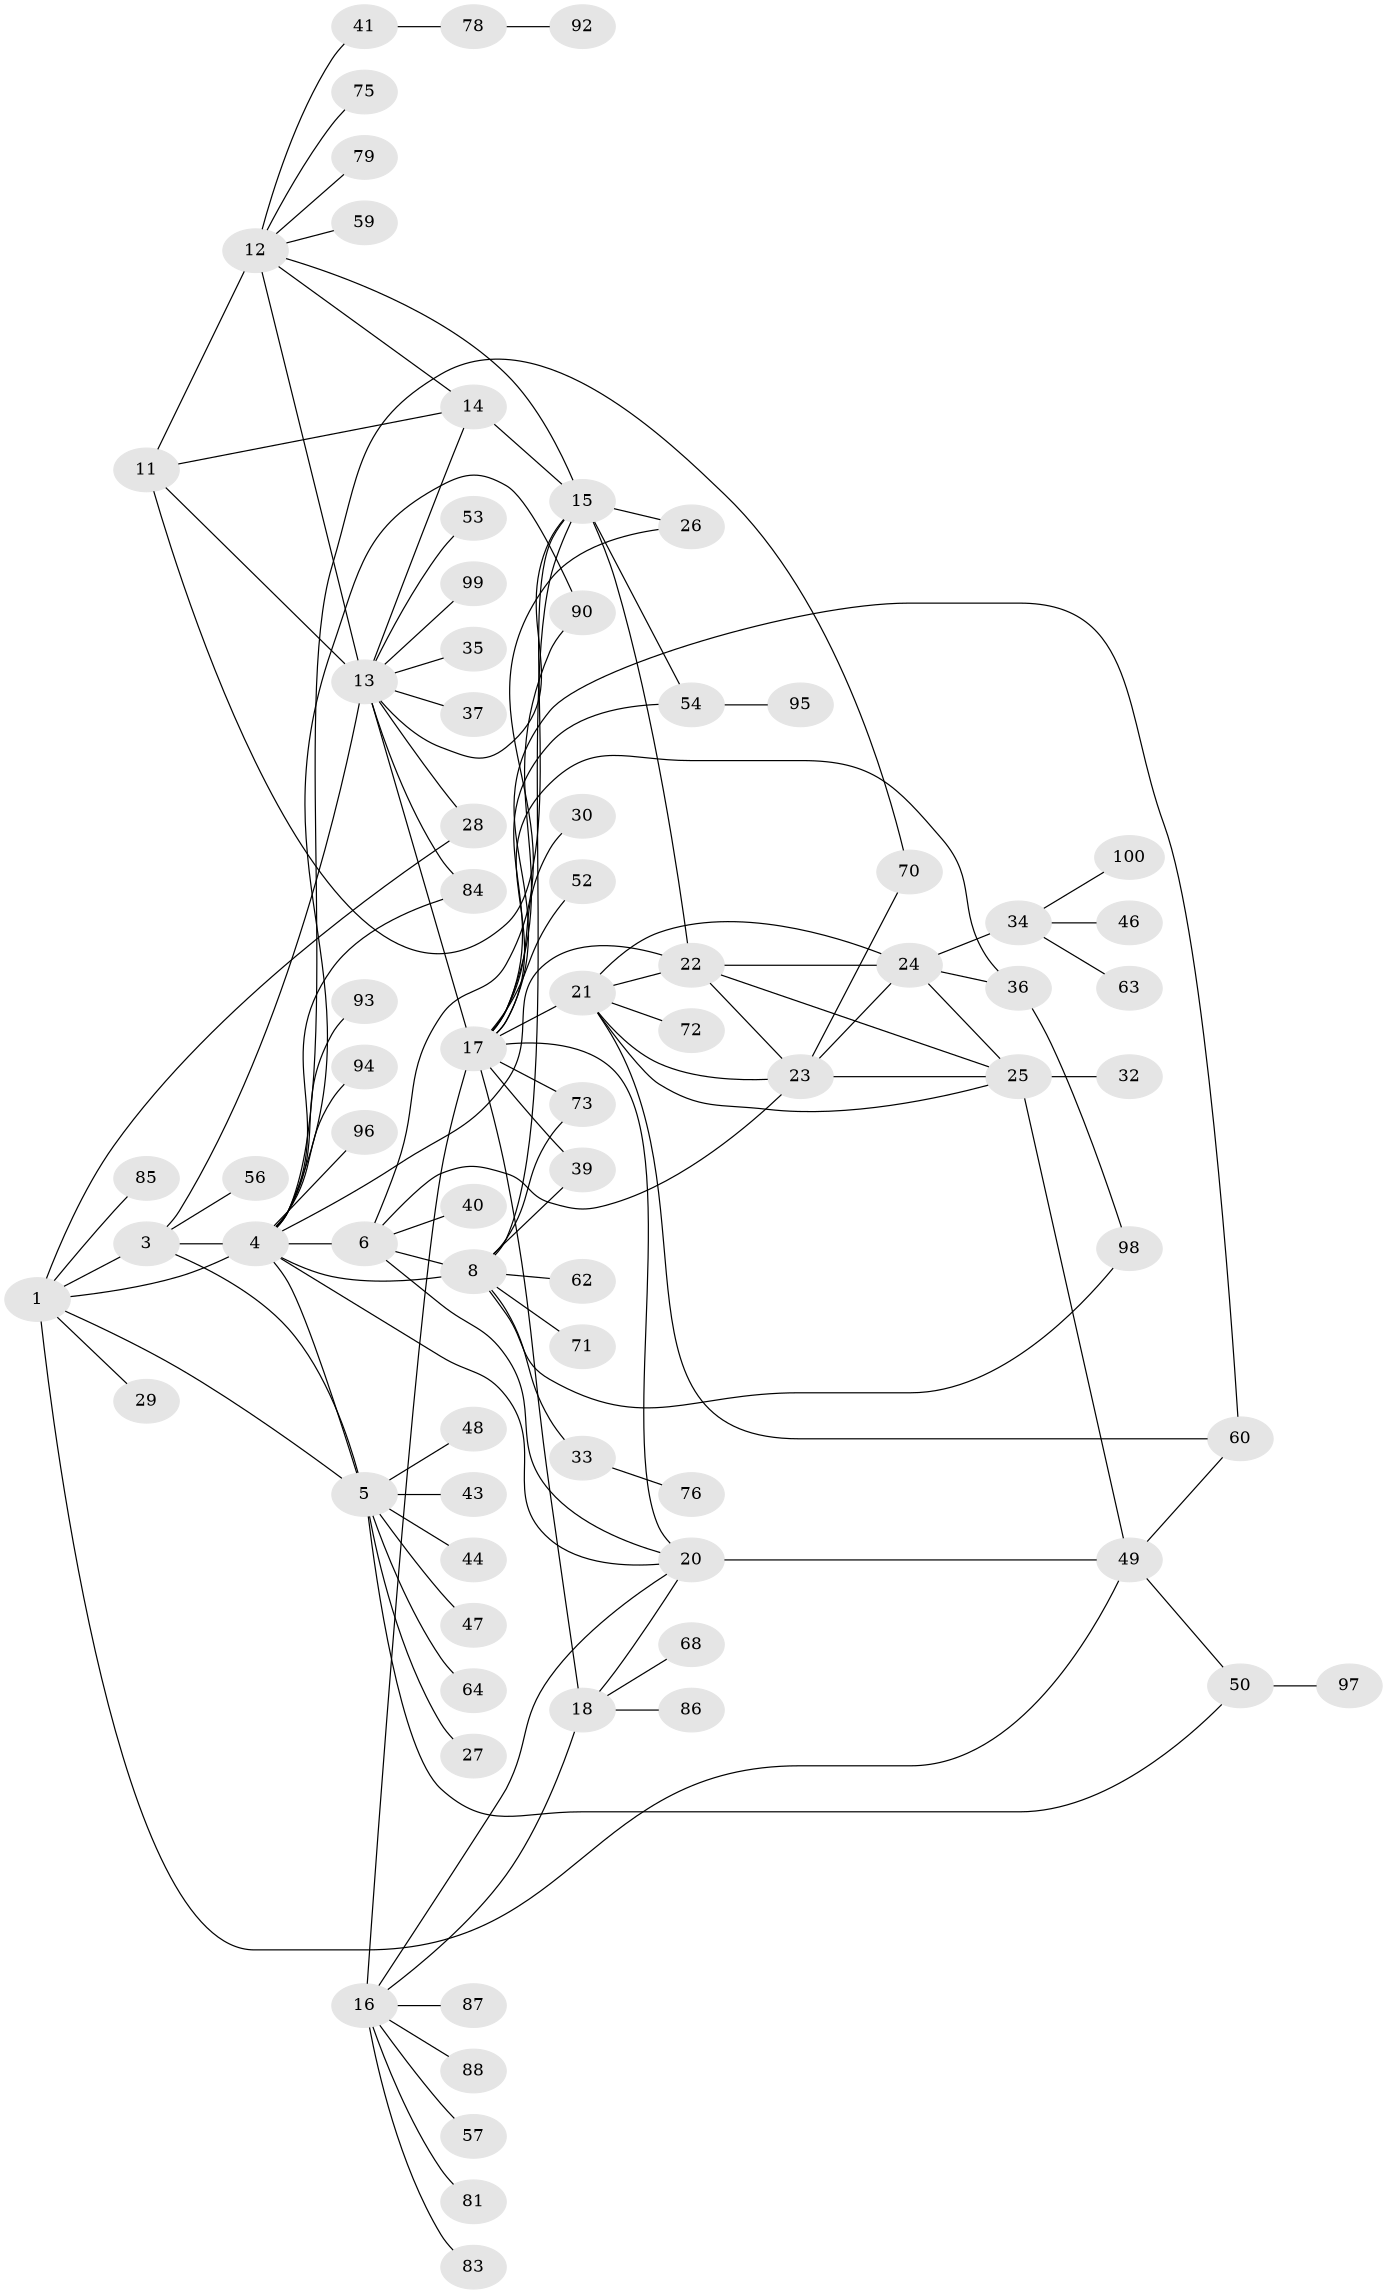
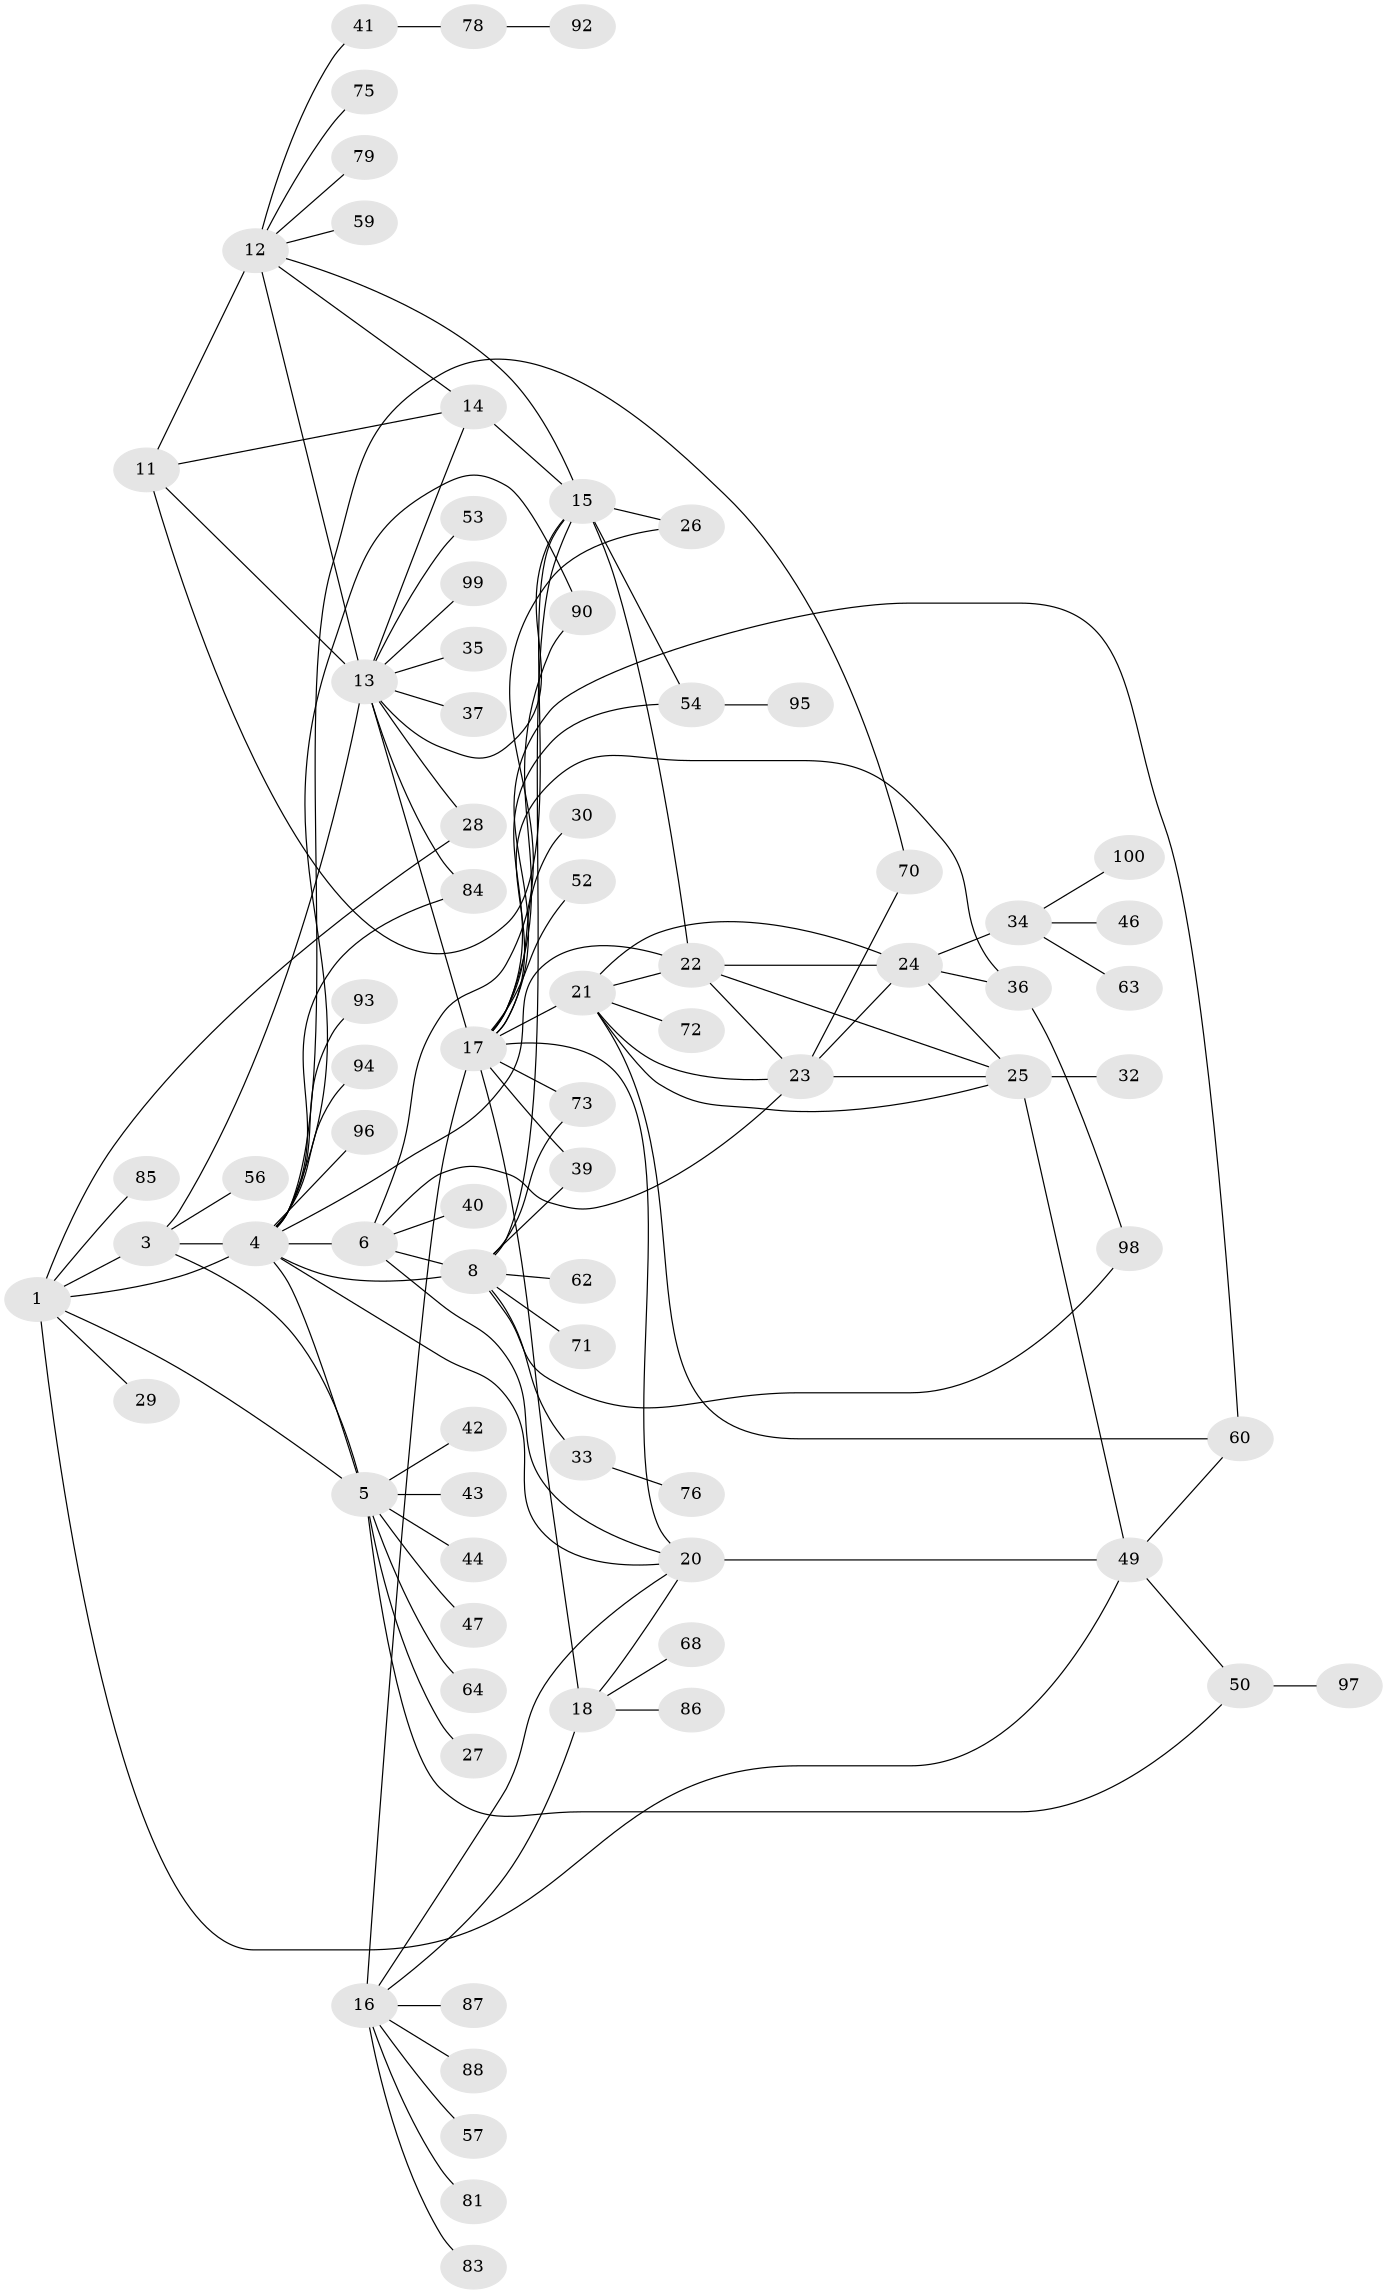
  graph {
    rankdir=LR
    node [color=gray90 style=filled]
    1 [super="+2"]
    3
    4 [super="+7"]
    5 [super="+98"]
    28
    29
    49 [super="+66"]
    85
    13 [super="+82"]
    56
    6 [super="+10"]
    8 [super="+9"]
    20
    22
    70
    84
    90
    93
    94
    96
    27
-   42 [label=48]
+   42
    43
    44
    47
    50 [super="+91"]
    64
    60 [super="+65"]
    15 [super="+89"]
    14 [super="+51"]
    17 [super="+19"]
    35
    37
    53
    99
    23
    26 [super="+55"]
    40
    33 [super="+74"]
    39
    n41 [label=98 super="+77"]
    62
    71
    73
    24 [super="+69"]
    25 [super="+31"]
    97
    54
    76
    12 [super="+58"]
    59
    n52 [label=41]
    75
    79
    11
    78
    18 [super="+45"]
    21 [super="+41"]
    30 [super="+38"]
    36
    52
    95
    16 [super="+80"]
    57
    81
    83
    87
    88
    68
    86
    72
    34 [super="+67"]
    32
    46
    63
    100
    92
    1 -- 3 [weight=2]
    1 -- 4 [weight=2]
    1 -- 5 [weight=2]
    1 -- 28
    1 -- 29
    1 -- 49
    1 -- 85
    3 -- 4
    3 -- 5
    3 -- 13
    3 -- 56
    4 -- 5
    4 -- 6 [weight=2]
    4 -- 8 [weight=2]
    4 -- 20
    4 -- 22
    4 -- 70
    4 -- 84
    4 -- 90
    4 -- 93
    4 -- 94
    4 -- 96
    5 -- 27
    5 -- 42
    5 -- 43
    5 -- 44
    5 -- 47
    5 -- 50
    5 -- 64
    49 -- 50
    49 -- 60
    13 -- 28
    13 -- 84
    13 -- 15
    13 -- 14
    13 -- 17
    13 -- 35
    13 -- 37
    13 -- 53
    13 -- 99
    6 -- 8 [weight=4]
    6 -- 20
    6 -- 23
    6 -- 26
    6 -- 40
    8 -- 15
    8 -- 33
    8 -- 39
    8 -- n41
    8 -- 62
    8 -- 71
    8 -- 73
    20 -- 49
    22 -- 23
    22 -- 24
    22 -- 25
    50 -- 97
    15 -- 22
    15 -- 26
    15 -- 54
    14 -- 15
    17 -- 20 [weight=2]
    17 -- 90
    17 -- 60
    17 -- 39
    17 -- 73
    17 -- 54
    17 -- 18 [weight=2]
    17 -- 21
    17 -- 30
    17 -- 36
    17 -- 52
    23 -- 70
    23 -- 24
    23 -- 25
    33 -- 76
    24 -- 25
    24 -- 36
    24 -- 34
    25 -- 49
    25 -- 32
    54 -- 95
    12 -- 13
    12 -- 15
    12 -- 14
    12 -- 59
    12 -- n52
    12 -- 75
    12 -- 79
    n52 -- 78
    11 -- 13
    11 -- 15
    11 -- 14
    11 -- 12
    78 -- 92
    18 -- 20
    18 -- 68
    18 -- 86
    21 -- 22
    21 -- 60
    21 -- 23
    21 -- 24
    21 -- 25
    21 -- 72
    36 -- n41
    16 -- 20
    16 -- 17 [weight=2]
    16 -- 18
    16 -- 57
    16 -- 81
    16 -- 83
    16 -- 87
    16 -- 88
    34 -- 46
    34 -- 63
    34 -- 100
  }
